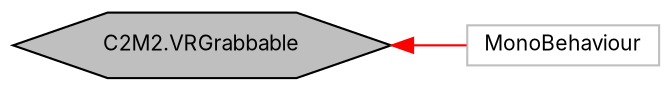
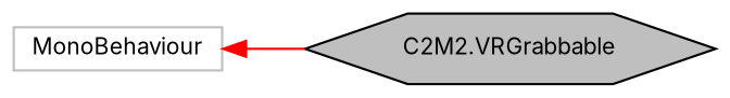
  digraph {
    rankdir=LR
    fontname=Inter
    node [fontname=Inter fontsize=10 style=filled]
    n1 [color=black fillcolor=grey75 fontcolor=black height=0.2 label="C2M2.VRGrabbable" shape=hexagon width=0.4]
    n2 [color=grey75 fillcolor=white height=0.2 label=MonoBehaviour shape=box width=0.4]
-   n1 -> n2 [color=red dir=back fontname=Inter fontsize=10 labelfontname=Helvetica labelfontsize=10 style=solid]
+   n2 -> n1 [color=red dir=back fontname=Inter fontsize=10 labelfontname=Helvetica labelfontsize=10 style=solid]
  }
